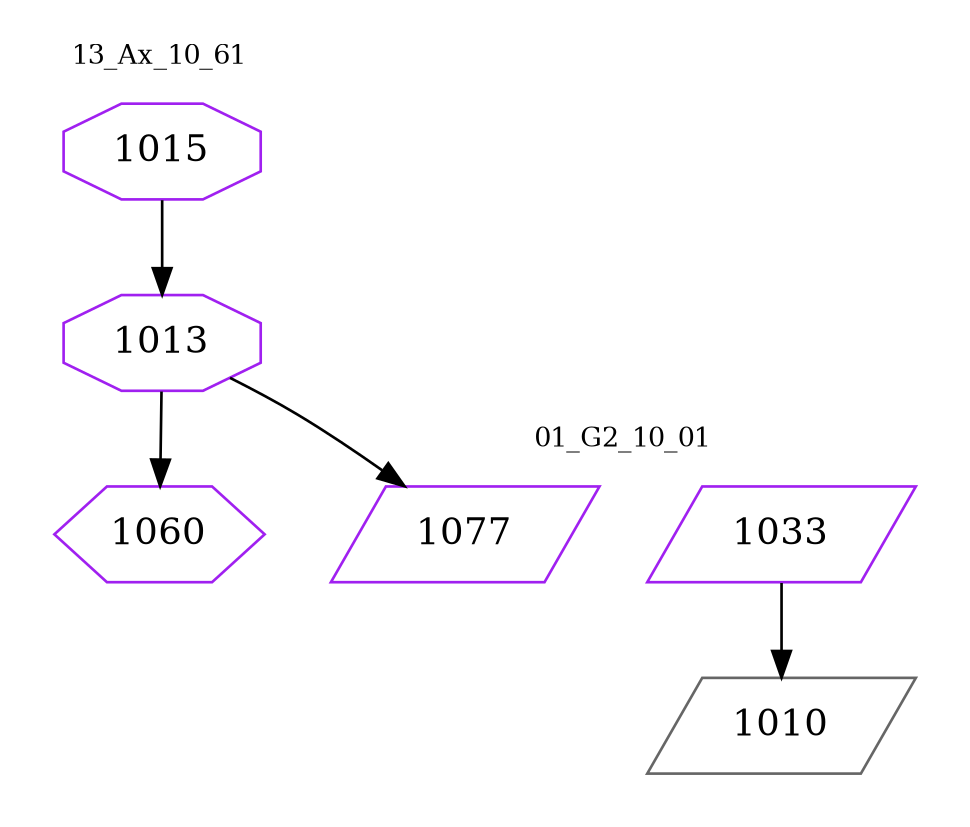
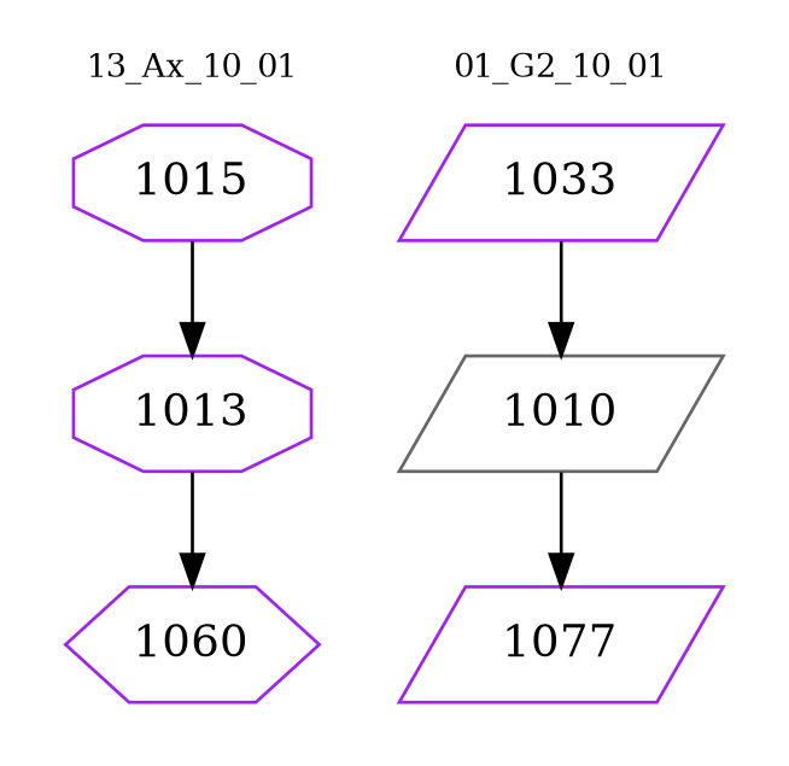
  digraph {
    node [color=purple shape=parallelogram]
    edge [color=black]
    n1 [label=1015 shape=octagon]
    n2 [label=1013 shape=octagon]
    n3 [label=1060 shape=hexagon]
    n4 [label=1033]
    n5 [color=gray40 label=1010]
    n6 [label=1077]
    subgraph cluster_1 {
      color=white
      fontsize=10
-     label="13_Ax_10_61"
+     label="13_Ax_10_01"
      n1
      n2
      n3
    }
    subgraph cluster_2 {
      color=white
      fontsize=10
      label="01_G2_10_01"
      n4
      n5
      n6
    }
    n1 -> n2
    n2 -> n3
    n4 -> n5
-   n2 -> n6
+   n5 -> n6
  }
